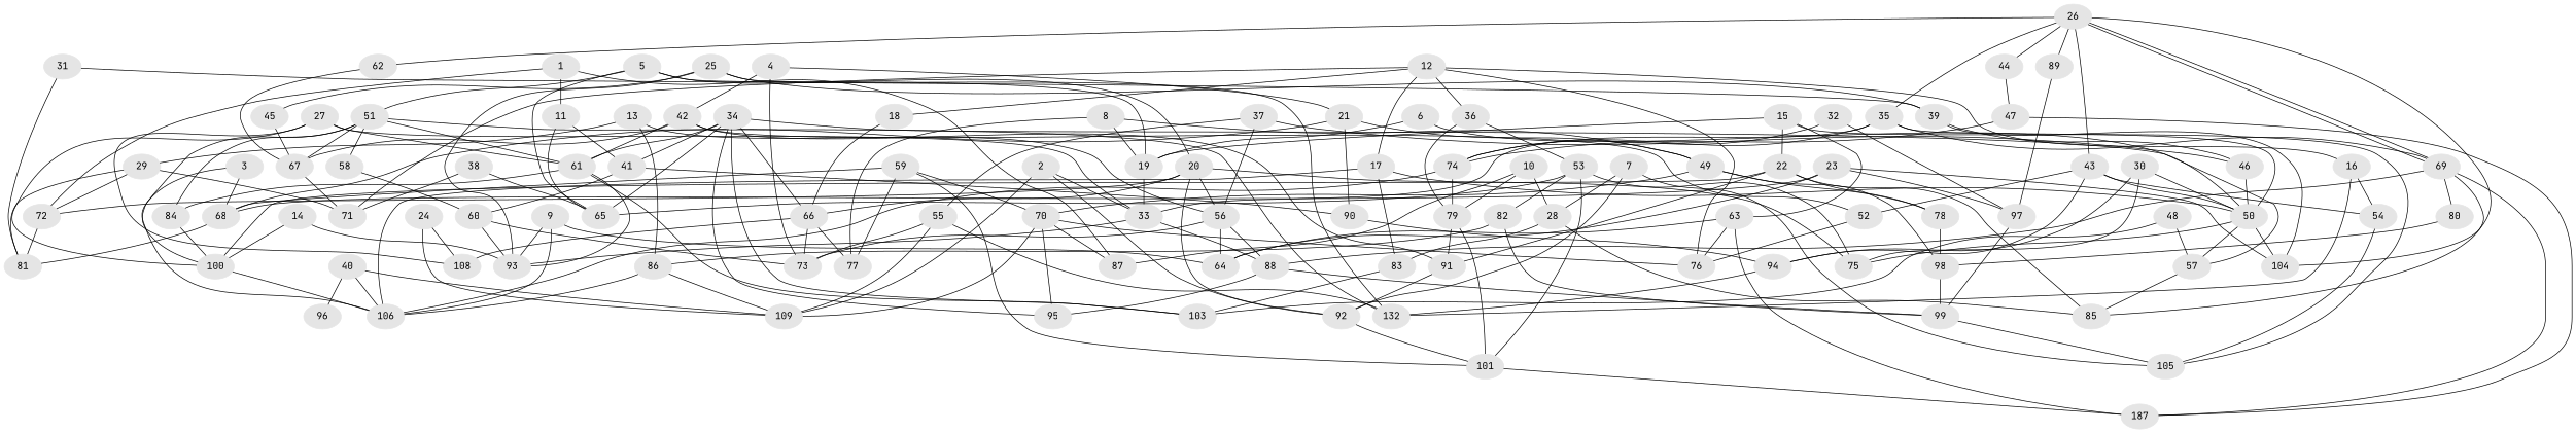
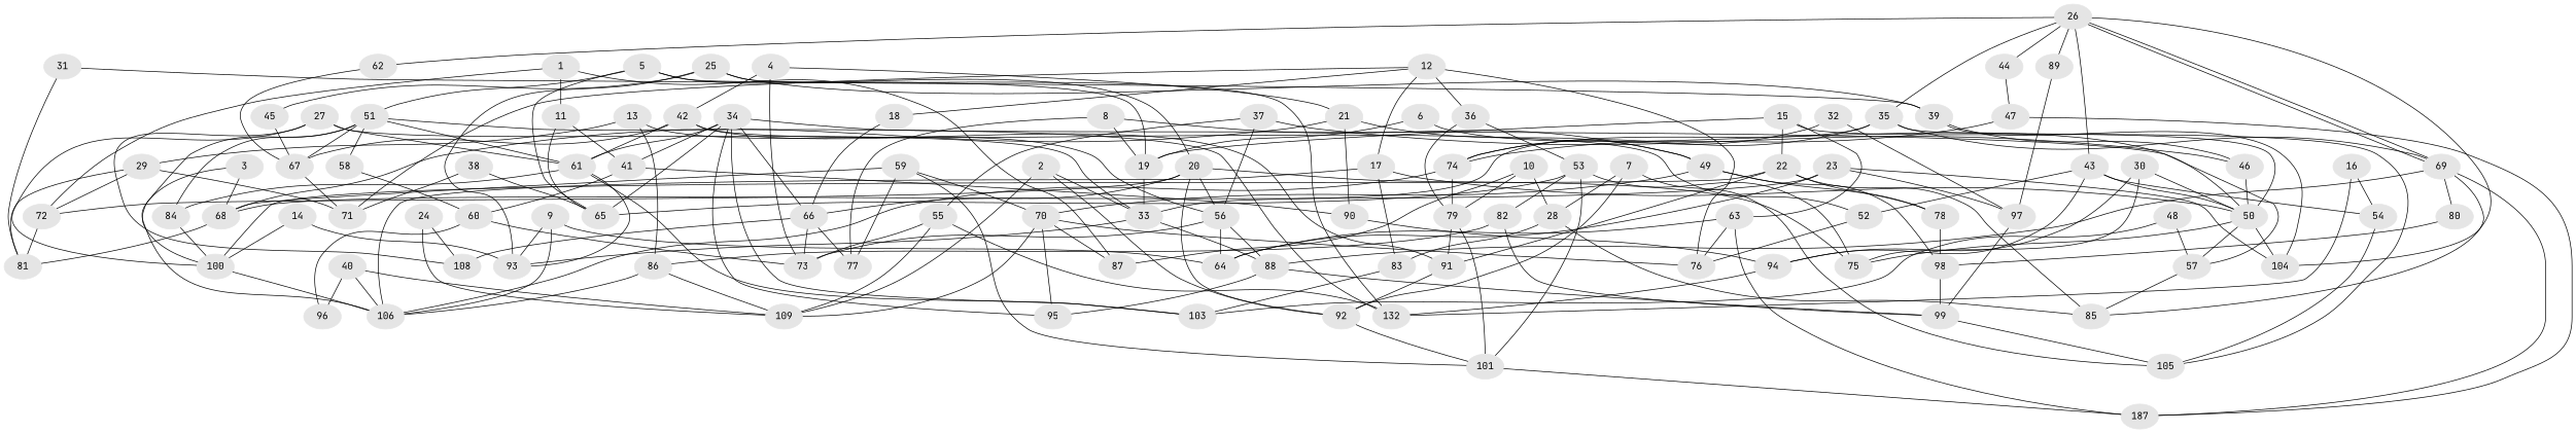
  graph {
    fontname="JetBrains Mono"
    node [color=gray90 fontname="JetBrains Mono" style=filled]
    edge [fontname="JetBrains Mono"]
    1
    11
    72
    87
    65
    41
    81
    2
    33
    92
    109
    93
    88
    101
    3
    68
    106
    4
    21
    42
    73
    49
    90
    91
    61
    52
    67
    5
    19
    20
    51
    56
    66
    75
    100
    n36 [label=132]
    58
    84
    6
    50
    104
    57
    7
    28
    105
    83
    85
    8
    77
    78
    70
    98
    9
    64
    10
    79
    60
    12
    16
    17
    18
    36
    71
    76
    54
    53
    13
    29
    86
    14
    15
    22
    63
    n74 [label=187]
    103
    108
    94
    23
    97
    99
    24
    25
    39
    45
    46
    26
    35
    43
    44
    62
    69
    89
    74
    47
    80
    27
    30
    31
    32
    95
    34
    82
    37
    55
    38
    40
    96
    48
    59
    1 -- 11
    1 -- 72
    1 -- 87
    11 -- 65
    11 -- 41
    72 -- 81
    41 -- 90
    41 -- 60
    2 -- 33
    2 -- 92
    2 -- 109
    33 -- 93
    33 -- 88
    92 -- 101
    88 -- 99
    88 -- 95
    101 -- n74
    3 -- 68
    3 -- 106
    68 -- 81
    4 -- 21
    4 -- 42
    4 -- 73
    21 -- 68
    21 -- 49
    21 -- 90
    42 -- 91
    42 -- 61
    42 -- 52
    42 -- 67
    49 -- 78
    49 -- 70
    49 -- 98
    90 -- 94
    91 -- 92
    61 -- 93
    61 -- 84
    61 -- 103
    52 -- 76
    67 -- 71
    5 -- 65
    5 -- 19
    5 -- 20
    5 -- 51
    19 -- 33
    20 -- 72
    20 -- 92
    20 -- 56
    20 -- 66
    20 -- 75
    51 -- 61
    51 -- 67
    51 -- 100
    51 -- n36
    51 -- 58
    51 -- 84
    56 -- 88
    56 -- 73
    56 -- 64
    66 -- 73
    66 -- 77
    66 -- 108
    100 -- 106
    58 -- 60
    84 -- 100
    6 -- 19
    6 -- 50
    50 -- 75
    50 -- 104
    50 -- 57
    57 -- 85
    7 -- 92
    7 -- 28
    7 -- 105
    28 -- 83
    28 -- 85
    83 -- 103
    8 -- 49
    8 -- 19
    8 -- 77
    78 -- 98
    70 -- 87
    70 -- 109
    70 -- 76
    70 -- 95
    98 -- 99
    9 -- 93
    9 -- 106
    9 -- 64
    10 -- 87
    10 -- 28
    10 -- 79
    79 -- 101
    79 -- 91
    60 -- 73
-   60 -- 93
-   12 -- 16
+   60 -- 96
    12 -- 17
    12 -- 18
    12 -- 36
    12 -- 71
    12 -- 76
    16 -- n36
    16 -- 54
    17 -- 106
    17 -- 50
    17 -- 83
    18 -- 66
    36 -- 79
    36 -- 53
    54 -- 105
    53 -- 65
    53 -- 101
    53 -- 75
    53 -- 82
    13 -- 56
    13 -- 29
    13 -- 86
    29 -- 72
    29 -- 81
    29 -- 71
    86 -- 109
    86 -- 106
    14 -- 93
    14 -- 100
    15 -- 19
    15 -- 105
    15 -- 22
    15 -- 63
    22 -- 91
    22 -- 100
    22 -- 85
    22 -- 78
    63 -- 64
    63 -- 76
    63 -- n74
    94 -- n36
    23 -- 68
    23 -- 104
    23 -- 64
    23 -- 97
    97 -- 99
    99 -- 105
    24 -- 109
    24 -- 108
    25 -- 93
    25 -- n36
    25 -- 39
    25 -- 45
    39 -- 104
    39 -- 46
    45 -- 67
    46 -- 50
    26 -- 104
    26 -- 35
    26 -- 43
    26 -- 44
    26 -- 62
    26 -- 69
    26 -- 69
    26 -- 89
    35 -- 33
    35 -- 50
    35 -- 69
    35 -- 74
    43 -- 52
    43 -- 50
    43 -- 54
    43 -- 94
    44 -- 47
    62 -- 67
    69 -- 88
    69 -- 85
    69 -- n74
    69 -- 80
    89 -- 97
    74 -- 106
    74 -- 79
    47 -- n74
    47 -- 74
    80 -- 98
    27 -- 33
    27 -- 61
    27 -- 100
    27 -- 108
    30 -- 75
    30 -- 50
    30 -- 94
    31 -- 81
    31 -- 39
    32 -- 97
    32 -- 74
    34 -- 65
    34 -- 41
    34 -- 61
    34 -- 66
    34 -- 57
    34 -- 103
    34 -- 95
    82 -- 86
    82 -- 99
    37 -- 56
    37 -- 46
    37 -- 55
    55 -- 109
    55 -- 73
    55 -- n36
    38 -- 65
    38 -- 71
    40 -- 109
    40 -- 106
    40 -- 96
    48 -- 57
    48 -- 103
    59 -- 101
    59 -- 68
    59 -- 77
    59 -- 70
  }
